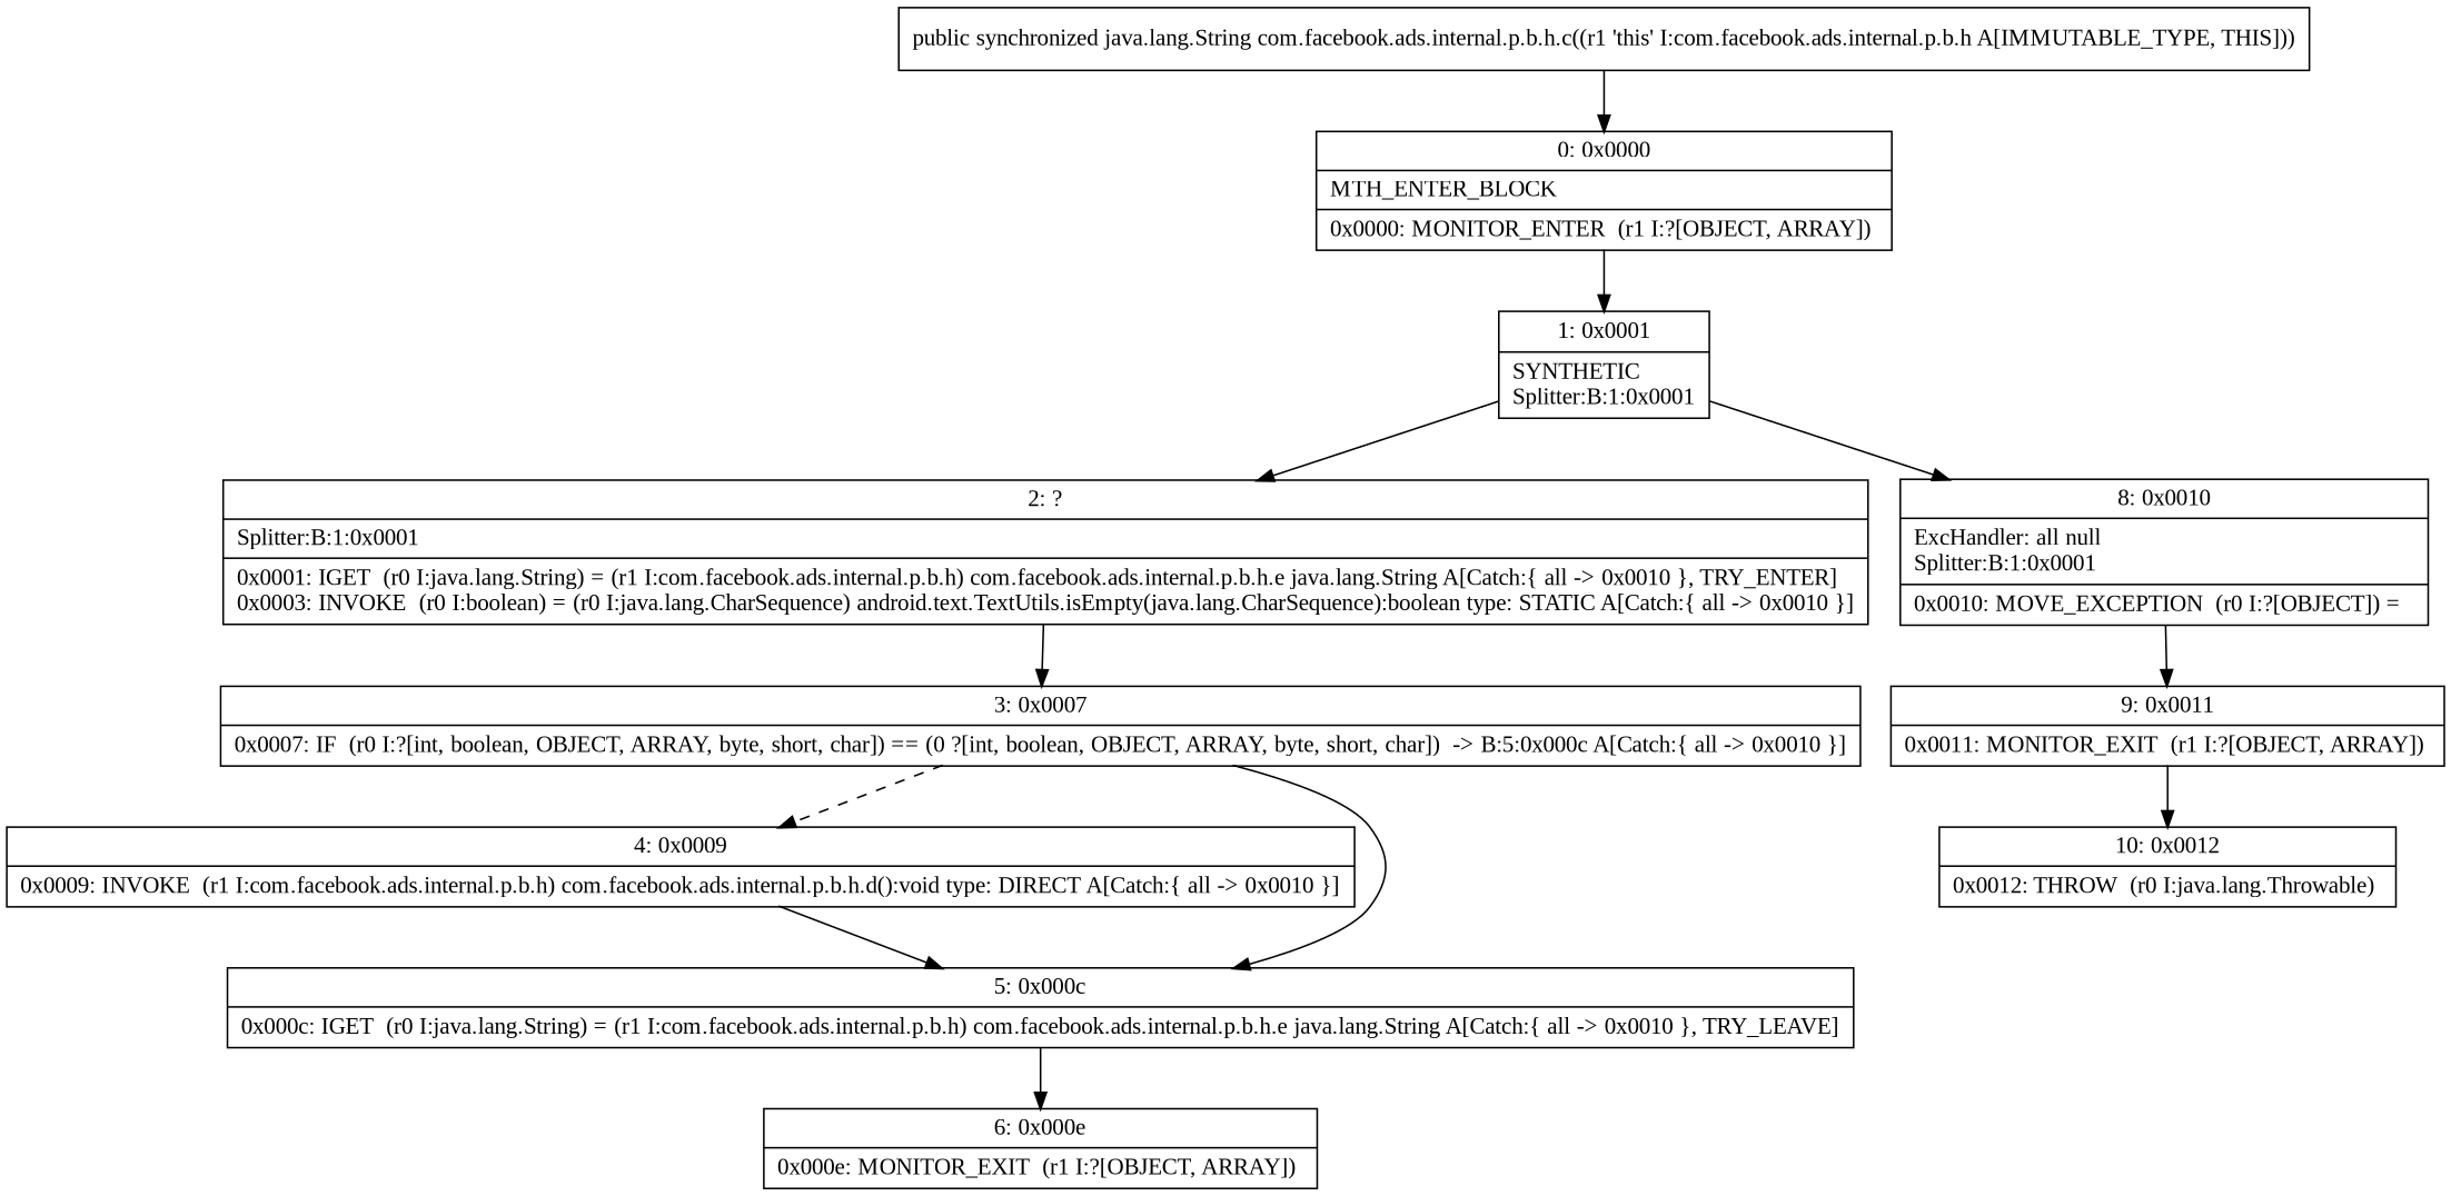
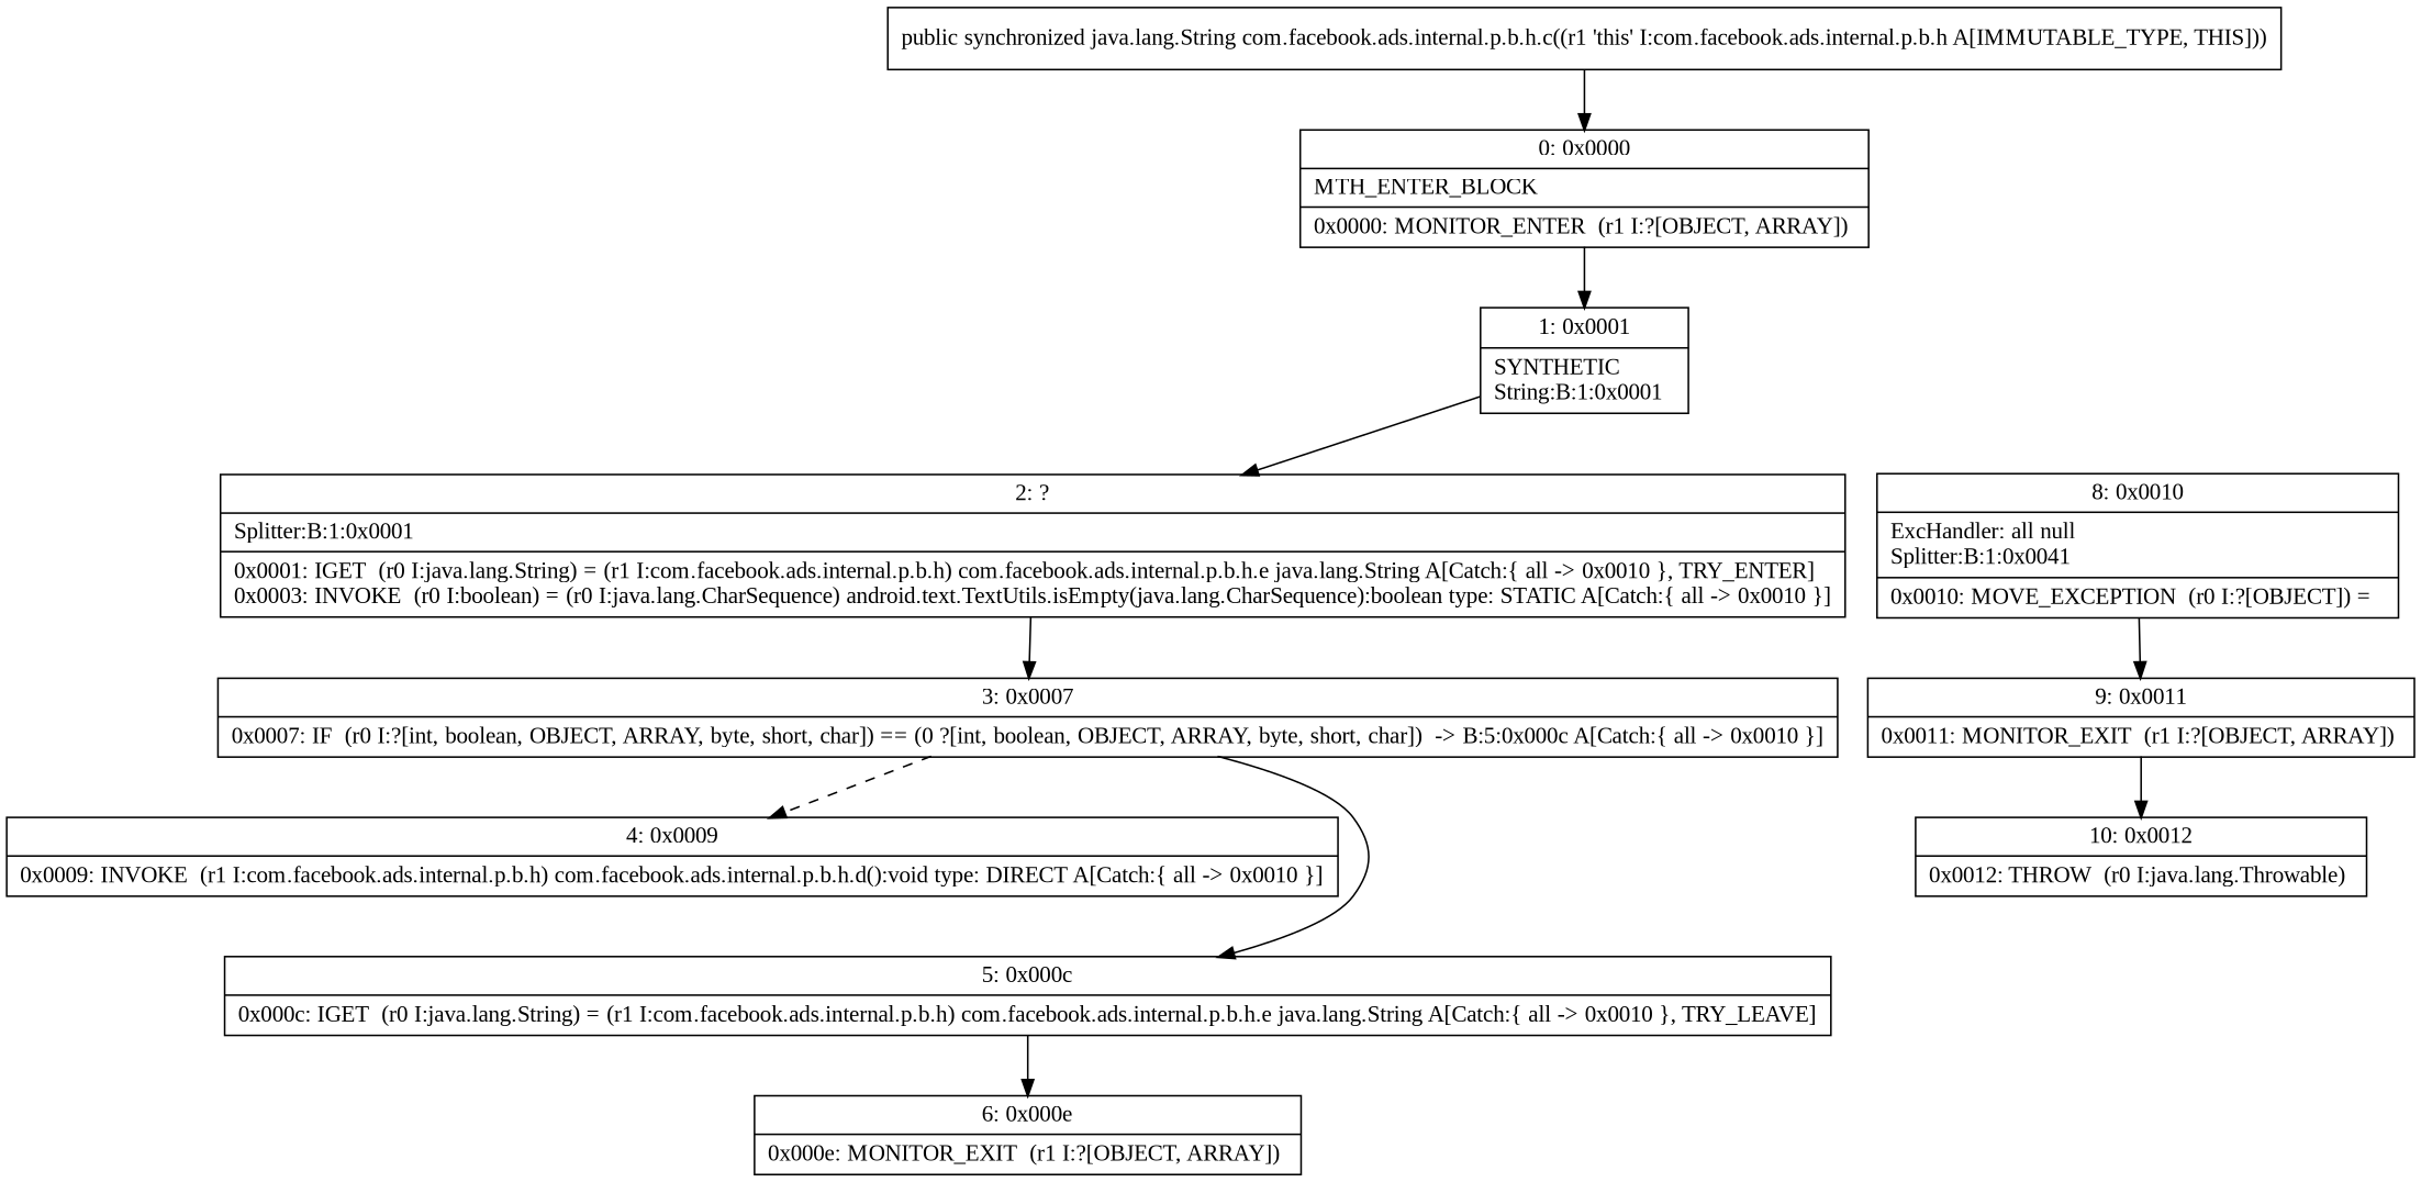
  digraph {
    fontname="Liberation Serif"
    node [fontname="Liberation Serif" shape=record]
    edge [fontname="Liberation Serif"]
    n1 [label="{0\:\ 0x0000|MTH_ENTER_BLOCK\l|0x0000: MONITOR_ENTER  (r1 I:?[OBJECT, ARRAY]) \l}"]
-   n2 [label="{1\:\ 0x0001|SYNTHETIC\lSplitter:B:1:0x0001\l}"]
+   n2 [label="{1\:\ 0x0001|SYNTHETIC\lString:B:1:0x0001\l}"]
    n3 [label="{2\:\ ?|Splitter:B:1:0x0001\l|0x0001: IGET  (r0 I:java.lang.String) = (r1 I:com.facebook.ads.internal.p.b.h) com.facebook.ads.internal.p.b.h.e java.lang.String A[Catch:\{ all \-\> 0x0010 \}, TRY_ENTER]\l0x0003: INVOKE  (r0 I:boolean) = (r0 I:java.lang.CharSequence) android.text.TextUtils.isEmpty(java.lang.CharSequence):boolean type: STATIC A[Catch:\{ all \-\> 0x0010 \}]\l}"]
-   n4 [label="{8\:\ 0x0010|ExcHandler: all null\lSplitter:B:1:0x0001\l|0x0010: MOVE_EXCEPTION  (r0 I:?[OBJECT]) =  \l}"]
+   n4 [label="{8\:\ 0x0010|ExcHandler: all null\lSplitter:B:1:0x0041\l|0x0010: MOVE_EXCEPTION  (r0 I:?[OBJECT]) =  \l}"]
    n5 [label="{3\:\ 0x0007|0x0007: IF  (r0 I:?[int, boolean, OBJECT, ARRAY, byte, short, char]) == (0 ?[int, boolean, OBJECT, ARRAY, byte, short, char])  \-\> B:5:0x000c A[Catch:\{ all \-\> 0x0010 \}]\l}"]
    n6 [label="{9\:\ 0x0011|0x0011: MONITOR_EXIT  (r1 I:?[OBJECT, ARRAY]) \l}"]
    n7 [label="{4\:\ 0x0009|0x0009: INVOKE  (r1 I:com.facebook.ads.internal.p.b.h) com.facebook.ads.internal.p.b.h.d():void type: DIRECT A[Catch:\{ all \-\> 0x0010 \}]\l}"]
    n8 [label="{5\:\ 0x000c|0x000c: IGET  (r0 I:java.lang.String) = (r1 I:com.facebook.ads.internal.p.b.h) com.facebook.ads.internal.p.b.h.e java.lang.String A[Catch:\{ all \-\> 0x0010 \}, TRY_LEAVE]\l}"]
    n9 [label="{6\:\ 0x000e|0x000e: MONITOR_EXIT  (r1 I:?[OBJECT, ARRAY]) \l}"]
    n10 [label="{10\:\ 0x0012|0x0012: THROW  (r0 I:java.lang.Throwable) \l}"]
    n11 [label="{public synchronized java.lang.String com.facebook.ads.internal.p.b.h.c((r1 'this' I:com.facebook.ads.internal.p.b.h A[IMMUTABLE_TYPE, THIS])) }"]
    n1 -> n2
    n2 -> n3
-   n2 -> n4
    n3 -> n5
    n4 -> n6
    n5 -> n7 [style=dashed]
    n5 -> n8
    n6 -> n10
-   n7 -> n8
    n8 -> n9
    n11 -> n1
  }
